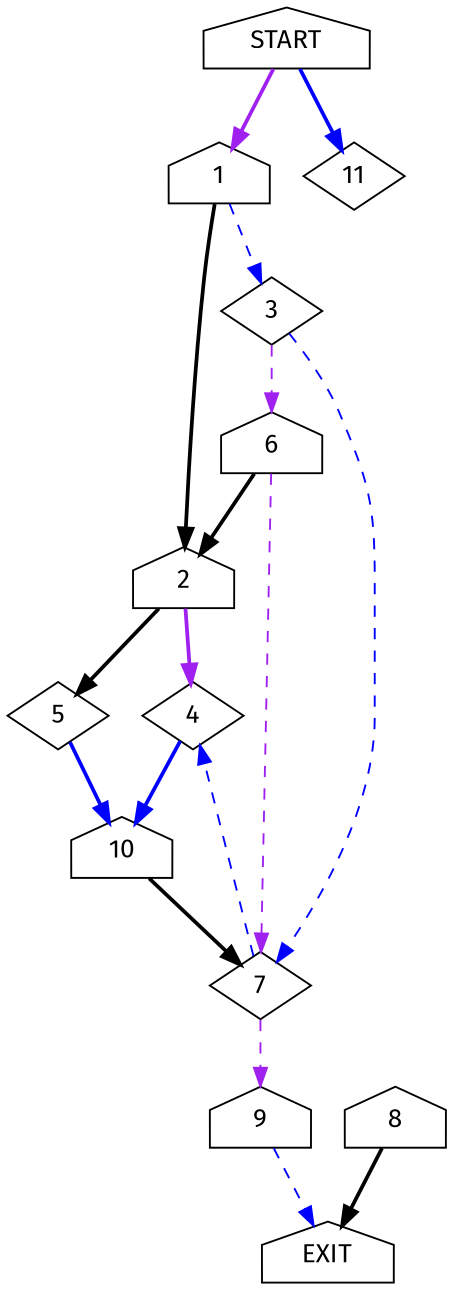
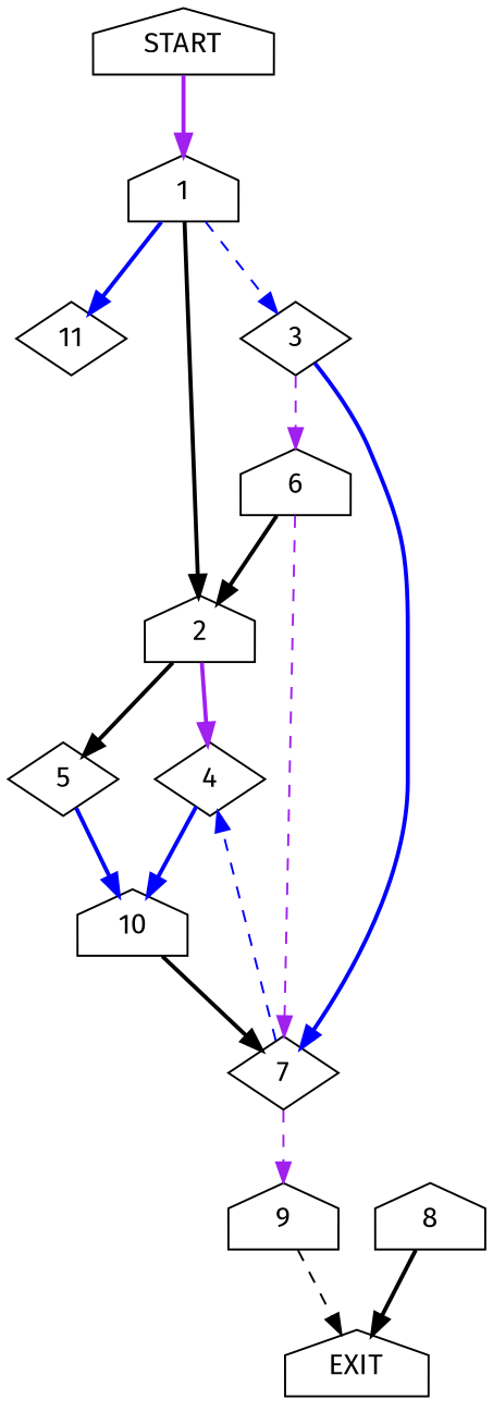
  digraph {
    fontname="Fira Sans"
    node [fontname="Fira Sans" shape=house]
    edge [color=blue fontname="Fira Sans" style=bold]
    n1 [label=START]
    1
    11 [shape=diamond]
    2
    3 [shape=diamond]
    n6 [label=EXIT]
    4 [shape=diamond]
    5 [shape=diamond]
    6
    7 [shape=diamond]
    10
    9
    8
    n1 -> 1 [color=purple]
-   n1 -> 11
+   1 -> 11
    1 -> 2 [color=black]
    1 -> 3 [style=dashed]
    2 -> 4 [color=purple]
    2 -> 5 [color=black]
    3 -> 6 [color=purple style=dashed]
-   3 -> 7 [style=dashed]
+   3 -> 7
    4 -> 10
    5 -> 10
    6 -> 2 [color=black]
    6 -> 7 [color=purple style=dashed]
    7 -> 4 [style=dashed]
    7 -> 9 [color=purple style=dashed]
    10 -> 7 [color=black]
-   9 -> n6 [style=dashed]
+   9 -> n6 [color=black style=dashed]
    8 -> n6 [color=black]
  }
